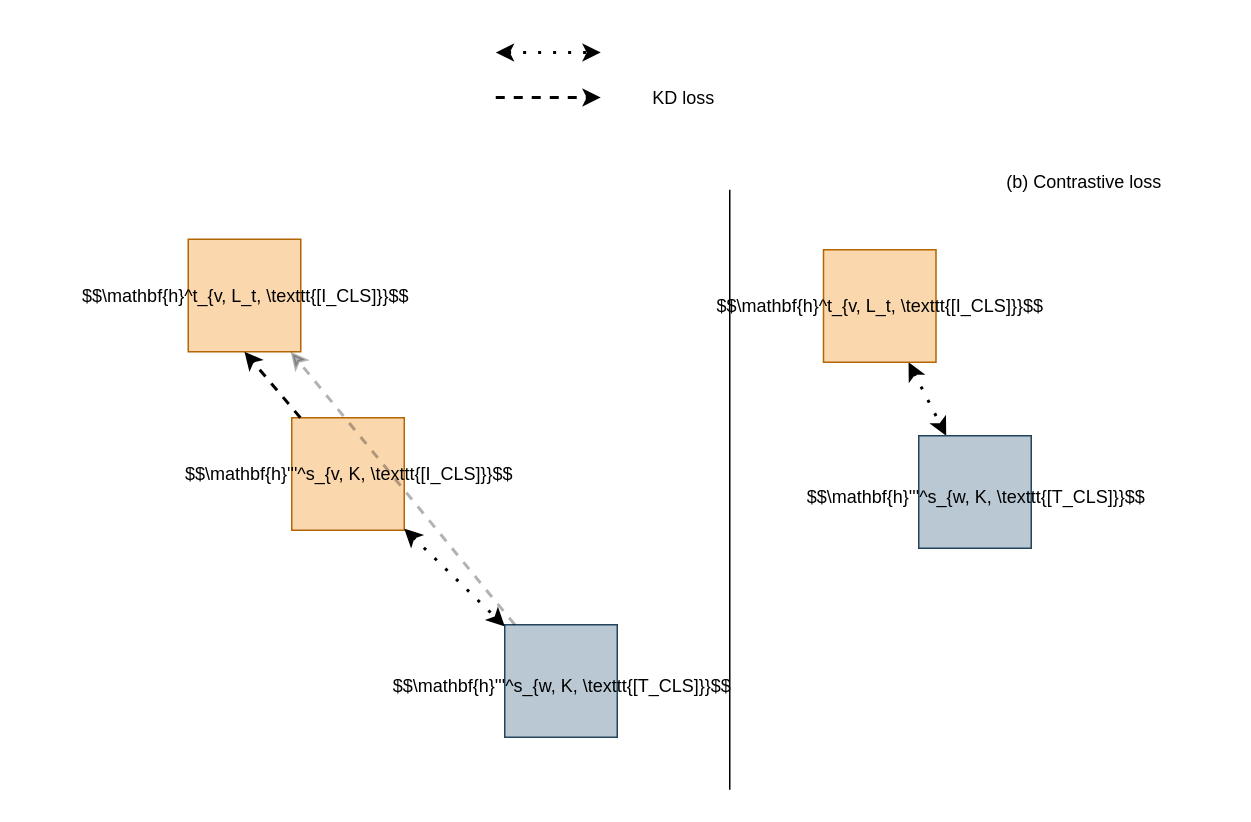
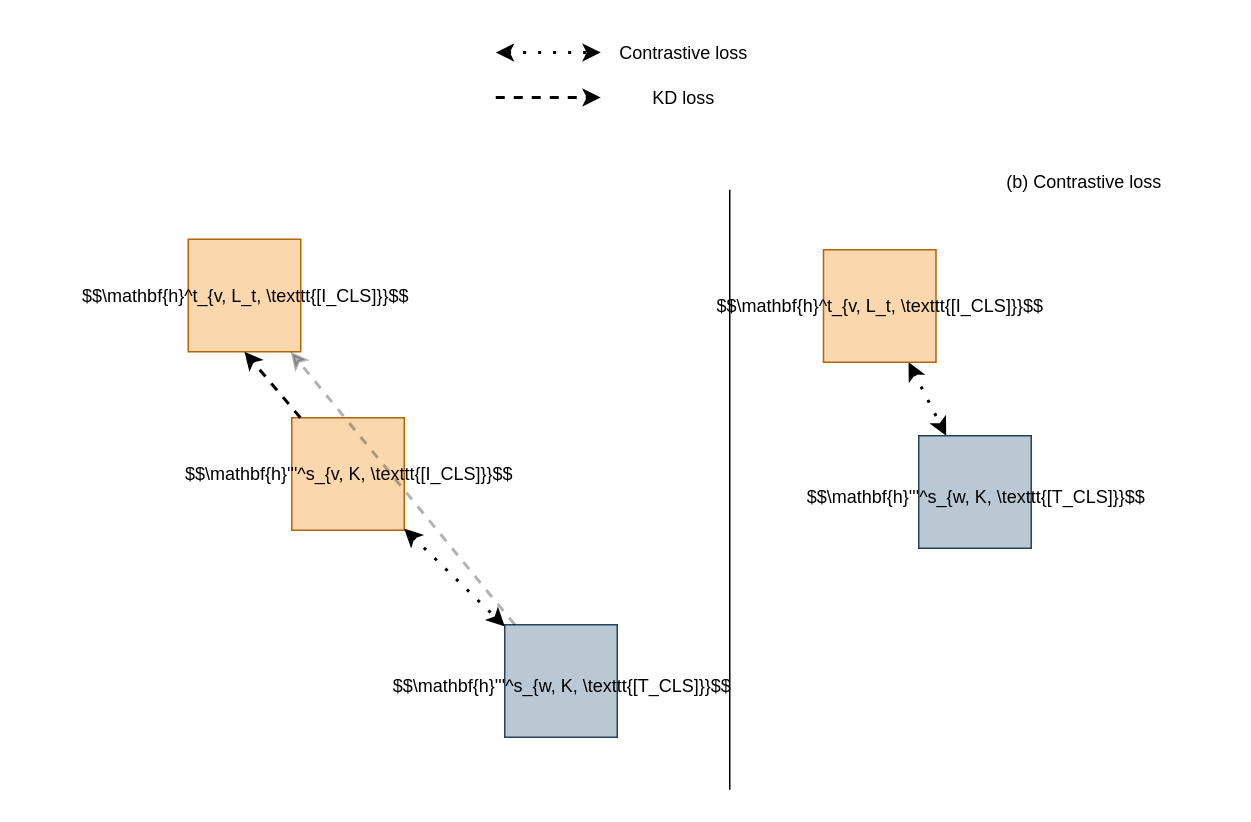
  <mxCell id="0" />
  <mxCell id="1" parent="0" />
  <mxCell id="2" value="" style="group" vertex="1" connectable="0" parent="1"><mxGeometry x="20" y="159" width="435" height="310" as="geometry" /></mxCell>
  <mxCell id="3" value="" style="rounded=0;whiteSpace=wrap;html=1;fillColor=#fad7ac;strokeColor=#b46504;" vertex="1" parent="2"><mxGeometry x="105" width="75" height="75" as="geometry" /></mxCell>
  <mxCell id="4" value="&lt;font style=&quot;font-size: 12px;&quot;&gt;$$\mathbf{h}^t_{v, L_t, \texttt{[I_CLS]}}$$&lt;/font&gt;" style="text;html=1;align=center;verticalAlign=middle;resizable=0;points=[];autosize=1;strokeColor=none;fillColor=none;" vertex="1" parent="2"><mxGeometry x="22.5" y="22.5" width="240" height="30" as="geometry" /></mxCell>
  <mxCell id="5" value="" style="group" vertex="1" connectable="0" parent="2"><mxGeometry x="74" y="119" width="295" height="80" as="geometry" /></mxCell>
  <mxCell id="6" value="" style="rounded=0;whiteSpace=wrap;html=1;fillColor=#fad7ac;strokeColor=#b46504;" vertex="1" parent="5"><mxGeometry x="100" width="75" height="75" as="geometry" /></mxCell>
  <mxCell id="7" value="&lt;font style=&quot;font-size: 12px;&quot;&gt;$$\mathbf{h}'''^s_{v, K, \texttt{[I_CLS]}}$$&lt;/font&gt;" style="text;html=1;align=center;verticalAlign=middle;resizable=0;points=[];autosize=1;strokeColor=none;fillColor=none;" vertex="1" parent="5"><mxGeometry x="17.5" y="22.5" width="240" height="30" as="geometry" /></mxCell>
  <mxCell id="8" value="" style="endArrow=classic;html=1;rounded=0;entryX=0.5;entryY=1;entryDx=0;entryDy=0;fillColor=#ffcccc;strokeColor=#000000;dashed=1;strokeWidth=2;" edge="1" parent="2" source="6" target="3"><mxGeometry width="50" height="50" relative="1" as="geometry"><mxPoint x="335" y="220" as="sourcePoint" /><mxPoint x="385" y="170" as="targetPoint" /></mxGeometry></mxCell>
  <mxCell id="9" value="" style="group" vertex="1" connectable="0" parent="1"><mxGeometry x="236" y="416" width="300" height="82" as="geometry" /></mxCell>
  <mxCell id="10" value="" style="rounded=0;whiteSpace=wrap;html=1;fillColor=#bac8d3;strokeColor=#23445d;aspect=fixed;" vertex="1" parent="9"><mxGeometry x="100" width="75" height="75" as="geometry" /></mxCell>
  <mxCell id="11" value="&lt;font style=&quot;font-size: 12px;&quot;&gt;$$\mathbf{h}'''^s_{w, K, \texttt{[T_CLS]}}$$&lt;/font&gt;" style="text;html=1;align=center;verticalAlign=middle;resizable=0;points=[];autosize=1;strokeColor=none;fillColor=none;" vertex="1" parent="9"><mxGeometry x="12.5" y="26.005" width="250" height="30" as="geometry" /></mxCell>
  <mxCell id="12" value="" style="endArrow=classic;startArrow=classic;html=1;rounded=0;dashed=1;dashPattern=1 4;strokeWidth=2;" edge="1" parent="1" source="6" target="10"><mxGeometry width="50" height="50" relative="1" as="geometry"><mxPoint x="366" y="386" as="sourcePoint" /><mxPoint x="416" y="336" as="targetPoint" /></mxGeometry></mxCell>
  <mxCell id="13" value="" style="endArrow=classic;html=1;rounded=0;fillColor=#ffcccc;strokeColor=#000000;dashed=1;strokeWidth=2;opacity=30;" edge="1" parent="1" source="10" target="3"><mxGeometry width="50" height="50" relative="1" as="geometry"><mxPoint x="191" y="346" as="sourcePoint" /><mxPoint x="191" y="266" as="targetPoint" /></mxGeometry></mxCell>
  <mxCell id="14" value="" style="endArrow=classic;startArrow=classic;html=1;rounded=0;dashed=1;dashPattern=1 4;strokeWidth=2;" edge="1" parent="1" source="22" target="25"><mxGeometry width="50" height="50" relative="1" as="geometry"><mxPoint x="601.224" y="246" as="sourcePoint" /><mxPoint x="630.776" y="290" as="targetPoint" /></mxGeometry></mxCell>
  <mxCell id="15" value="" style="endArrow=none;html=1;rounded=0;" edge="1" parent="1"><mxGeometry width="50" height="50" relative="1" as="geometry"><mxPoint x="486" y="526" as="sourcePoint" /><mxPoint x="486" y="126" as="targetPoint" /></mxGeometry></mxCell>
  <mxCell id="16" value="" style="group" vertex="1" connectable="0" parent="1"><mxGeometry x="330" y="20" width="180" height="60" as="geometry" /></mxCell>
  <mxCell id="17" value="" style="endArrow=classic;startArrow=classic;html=1;rounded=0;dashed=1;dashPattern=1 4;strokeWidth=2;" edge="1" parent="16"><mxGeometry width="50" height="50" relative="1" as="geometry"><mxPoint y="14.5" as="sourcePoint" /><mxPoint x="70" y="14.5" as="targetPoint" /></mxGeometry></mxCell>
+ <mxCell id="18" value="Contrastive loss" style="text;html=1;align=center;verticalAlign=middle;resizable=0;points=[];autosize=1;strokeColor=none;fillColor=none;" vertex="1" parent="16"><mxGeometry x="70" width="110" height="30" as="geometry" /></mxCell>
  <mxCell id="19" value="" style="endArrow=classic;startArrow=none;html=1;rounded=0;dashed=1;strokeWidth=2;startFill=0;" edge="1" parent="16"><mxGeometry width="50" height="50" relative="1" as="geometry"><mxPoint y="44.5" as="sourcePoint" /><mxPoint x="70" y="44.5" as="targetPoint" /></mxGeometry></mxCell>
  <mxCell id="20" value="KD loss" style="text;html=1;align=center;verticalAlign=middle;resizable=0;points=[];autosize=1;strokeColor=none;fillColor=none;" vertex="1" parent="16"><mxGeometry x="95" y="30" width="60" height="30" as="geometry" /></mxCell>
  <mxCell id="21" value="(b) Contrastive loss" style="text;html=1;align=center;verticalAlign=middle;resizable=0;points=[];autosize=1;strokeColor=none;fillColor=none;" vertex="1" parent="1"><mxGeometry x="661" y="108" width="121" height="26" as="geometry" /></mxCell>
  <mxCell id="22" value="" style="rounded=0;whiteSpace=wrap;html=1;fillColor=#fad7ac;strokeColor=#b46504;" vertex="1" parent="1"><mxGeometry x="548.5" y="166" width="75" height="75" as="geometry" /></mxCell>
  <mxCell id="23" value="&lt;font style=&quot;font-size: 12px;&quot;&gt;$$\mathbf{h}^t_{v, L_t, \texttt{[I_CLS]}}$$&lt;/font&gt;" style="text;html=1;align=center;verticalAlign=middle;resizable=0;points=[];autosize=1;strokeColor=none;fillColor=none;" vertex="1" parent="1"><mxGeometry x="466" y="188.5" width="240" height="30" as="geometry" /></mxCell>
  <mxCell id="24" value="" style="group" vertex="1" connectable="0" parent="1"><mxGeometry x="512" y="290" width="300" height="82" as="geometry" /></mxCell>
  <mxCell id="25" value="" style="rounded=0;whiteSpace=wrap;html=1;fillColor=#bac8d3;strokeColor=#23445d;aspect=fixed;" vertex="1" parent="24"><mxGeometry x="100" width="75" height="75" as="geometry" /></mxCell>
  <mxCell id="26" value="&lt;font style=&quot;font-size: 12px;&quot;&gt;$$\mathbf{h}'''^s_{w, K, \texttt{[T_CLS]}}$$&lt;/font&gt;" style="text;html=1;align=center;verticalAlign=middle;resizable=0;points=[];autosize=1;strokeColor=none;fillColor=none;" vertex="1" parent="24"><mxGeometry x="12.5" y="26.005" width="250" height="30" as="geometry" /></mxCell>
